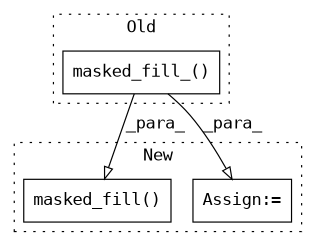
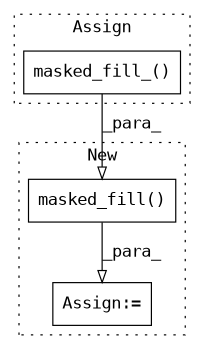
  digraph {
    fontname="DejaVu Sans Mono"
    node [a=75 fontname="DejaVu Sans Mono" shape=box]
    edge [arrowhead=onormal fontname="DejaVu Sans Mono"]
    n1 [l="23,1" label="masked_fill()" s="6785,6828"]
    n2 [a=68 l=3 label="Assign:=" s=6782]
    n3 [l="24,1" label="masked_fill_()" s="6754,6798"]
    subgraph cluster_1 {
      label=New
      style=dotted
      n1
      n2
    }
    subgraph cluster_2 {
-     label=Old
+     label=Assign
      style=dotted
      n3
    }
-   n3 -> n2 [label=_para_]
+   n1 -> n2 [label=_para_]
    n3 -> n1 [label=_para_]
  }
